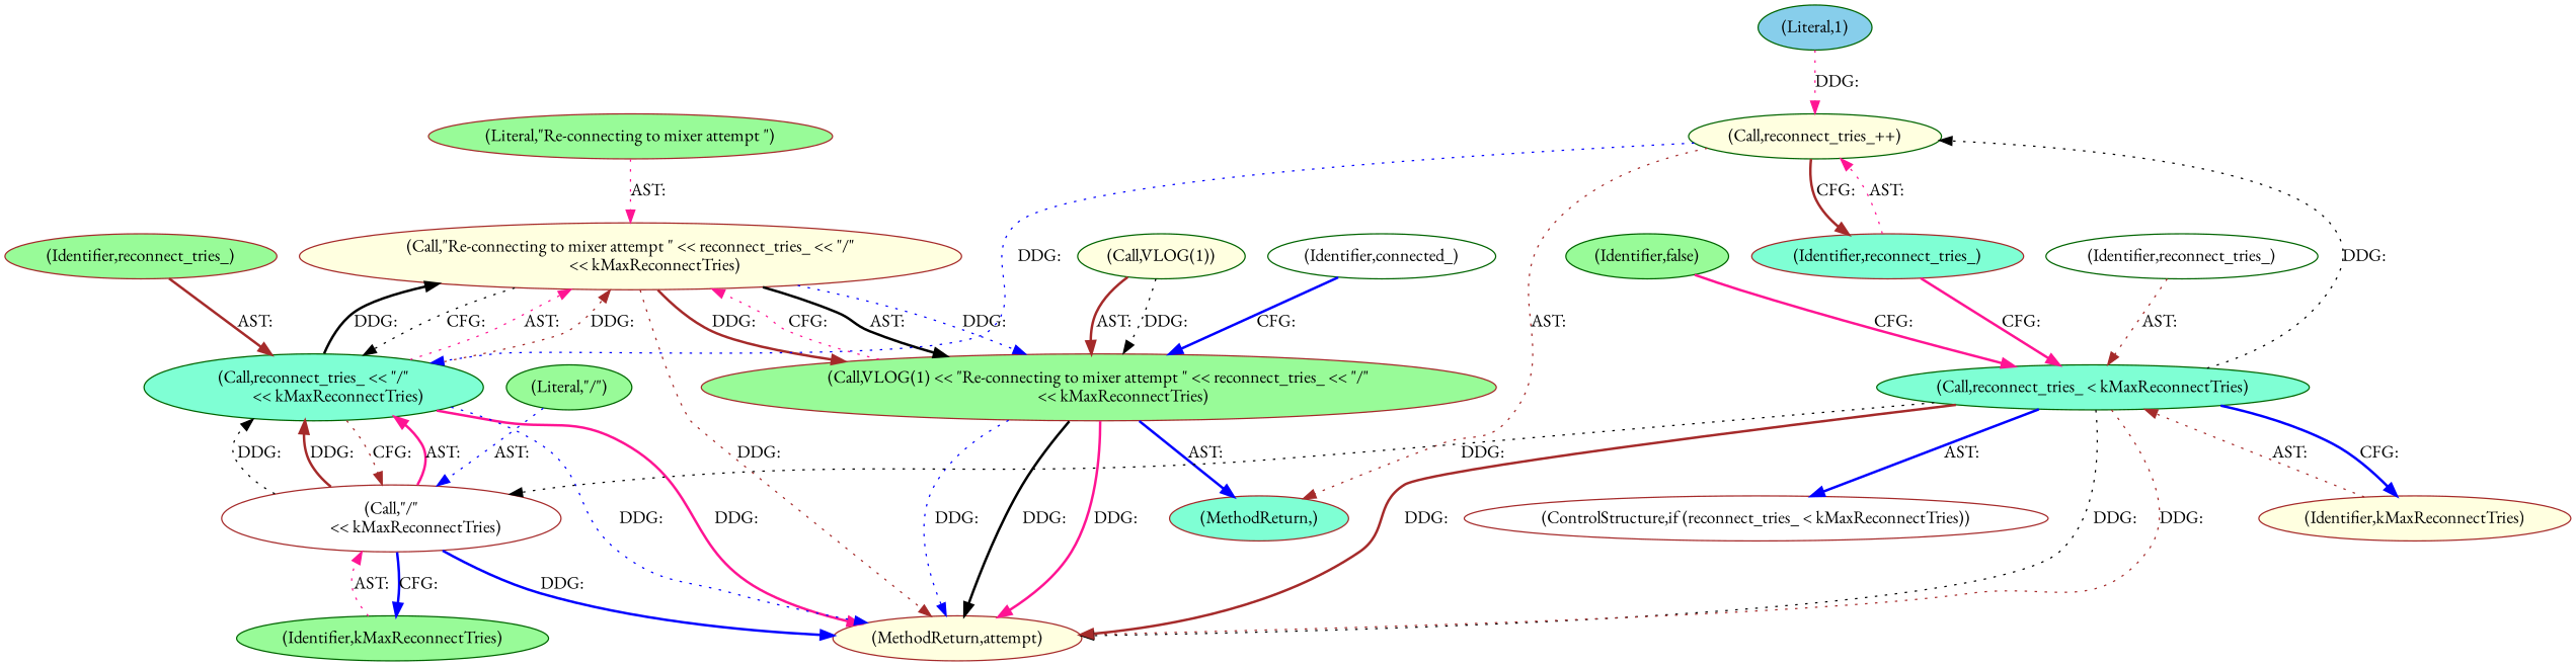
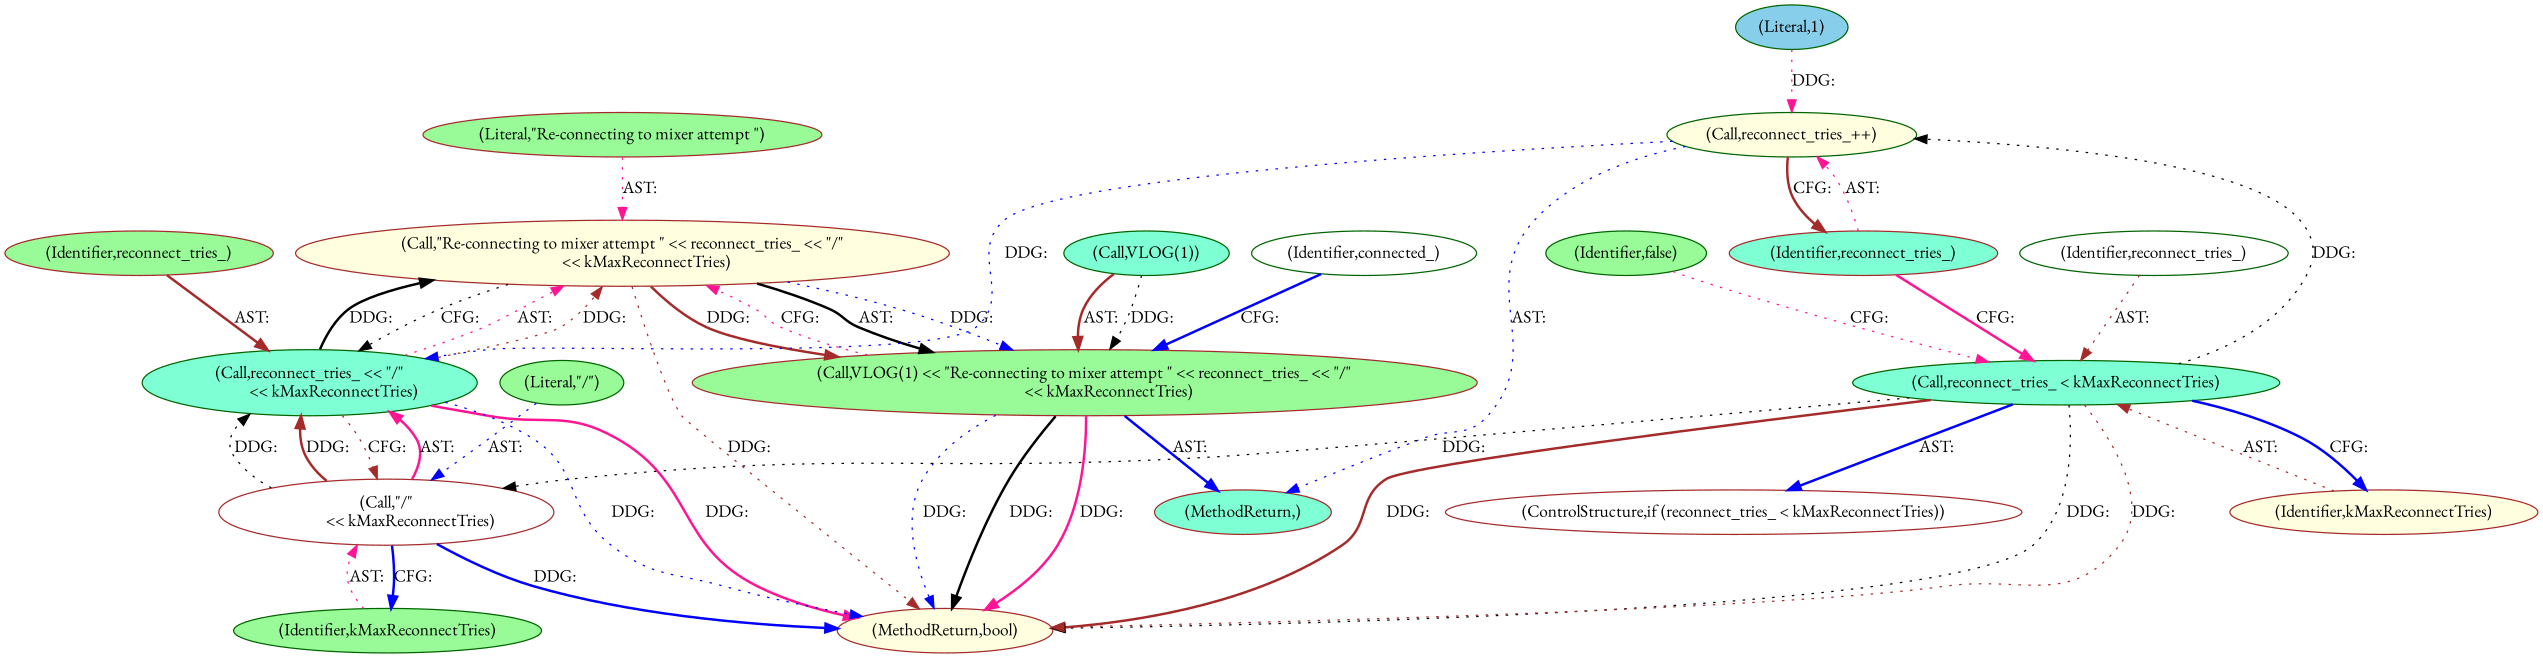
  digraph {
    fontname="EB Garamond"
    node [color=brown fillcolor=palegreen fontname="EB Garamond" style=filled]
    edge [color=blue fontname="EB Garamond" style=dotted]
    n1 [fillcolor=lightyellow label="(Call,\"Re-connecting to mixer attempt \" << reconnect_tries_ << \"/\"\n             << kMaxReconnectTries)"]
    n2 [color=darkgreen fillcolor=aquamarine label="(Call,reconnect_tries_ << \"/\"\n             << kMaxReconnectTries)"]
    n3 [label="(Call,VLOG(1) << \"Re-connecting to mixer attempt \" << reconnect_tries_ << \"/\"\n             << kMaxReconnectTries)"]
-   n4 [fillcolor=lightyellow label="(MethodReturn,attempt)"]
+   n4 [fillcolor=lightyellow label="(MethodReturn,bool)"]
    n5 [fillcolor=white label="(Call,\"/\"\n             << kMaxReconnectTries)"]
    n6 [fillcolor=aquamarine label="(MethodReturn,)"]
    n7 [color=darkgreen label="(Identifier,kMaxReconnectTries)"]
    n8 [color=darkgreen fillcolor=lightyellow label="(Call,reconnect_tries_++)"]
    n9 [fillcolor=aquamarine label="(Identifier,reconnect_tries_)"]
    n10 [color=darkgreen fillcolor=aquamarine label="(Call,reconnect_tries_ < kMaxReconnectTries)"]
    n11 [fillcolor=lightyellow label="(Identifier,kMaxReconnectTries)"]
    n12 [fillcolor=white label="(ControlStructure,if (reconnect_tries_ < kMaxReconnectTries))"]
    n13 [color=darkgreen fillcolor=white label="(Identifier,reconnect_tries_)"]
    n14 [color=darkgreen fillcolor=skyblue label="(Literal,1)"]
    n15 [label="(Literal,\"Re-connecting to mixer attempt \")"]
    n16 [label="(Identifier,reconnect_tries_)"]
    n17 [color=darkgreen label="(Identifier,false)"]
-   n18 [color=darkgreen fillcolor=lightyellow label="(Call,VLOG(1))"]
+   n18 [color=darkgreen fillcolor=aquamarine label="(Call,VLOG(1))"]
    n19 [color=darkgreen label="(Literal,\"/\")"]
    n20 [color=darkgreen fillcolor=white label="(Identifier,connected_)"]
    n1 -> n2 [color=black label="CFG: "]
    n1 -> n3 [color=black label="AST: " style=bold]
    n1 -> n3 [label="DDG: "]
    n1 -> n3 [color=brown label="DDG: " style=bold]
    n1 -> n4 [color=brown label="DDG: "]
    n2 -> n1 [color=deeppink label="AST: "]
    n2 -> n1 [color=brown label="DDG: "]
    n2 -> n1 [color=black label="DDG: " style=bold]
    n2 -> n4 [color=deeppink label="DDG: " style=bold]
    n2 -> n4 [label="DDG: "]
    n2 -> n5 [color=brown label="CFG: "]
    n3 -> n1 [color=deeppink label="CFG: "]
    n3 -> n4 [color=black label="DDG: " style=bold]
    n3 -> n4 [color=deeppink label="DDG: " style=bold]
    n3 -> n4 [label="DDG: "]
    n3 -> n6 [label="AST: " style=bold]
    n5 -> n2 [color=deeppink label="AST: " style=bold]
    n5 -> n2 [color=black label="DDG: "]
    n5 -> n2 [color=brown label="DDG: " style=bold]
    n5 -> n4 [label="DDG: " style=bold]
    n5 -> n7 [label="CFG: " style=bold]
    n7 -> n5 [color=deeppink label="AST: "]
    n8 -> n2 [label="DDG: "]
-   n8 -> n6 [color=brown label="AST: "]
+   n8 -> n6 [label="AST: "]
    n8 -> n9 [color=brown label="CFG: " style=bold]
    n9 -> n8 [color=deeppink label="AST: "]
    n9 -> n10 [color=deeppink label="CFG: " style=bold]
    n10 -> n4 [color=brown label="DDG: " style=bold]
    n10 -> n4 [color=black label="DDG: "]
    n10 -> n4 [color=brown label="DDG: "]
    n10 -> n5 [color=black label="DDG: "]
    n10 -> n8 [color=black label="DDG: "]
    n10 -> n11 [label="CFG: " style=bold]
    n10 -> n12 [label="AST: " style=bold]
    n11 -> n10 [color=brown label="AST: "]
    n13 -> n10 [color=brown label="AST: "]
    n14 -> n8 [color=deeppink label="DDG: "]
    n15 -> n1 [color=deeppink label="AST: "]
    n16 -> n2 [color=brown label="AST: " style=bold]
-   n17 -> n10 [color=deeppink label="CFG: " style=bold]
+   n17 -> n10 [color=deeppink label="CFG: "]
    n18 -> n3 [color=brown label="AST: " style=bold]
    n18 -> n3 [color=black label="DDG: "]
    n19 -> n5 [label="AST: "]
    n20 -> n3 [label="CFG: " style=bold]
  }
